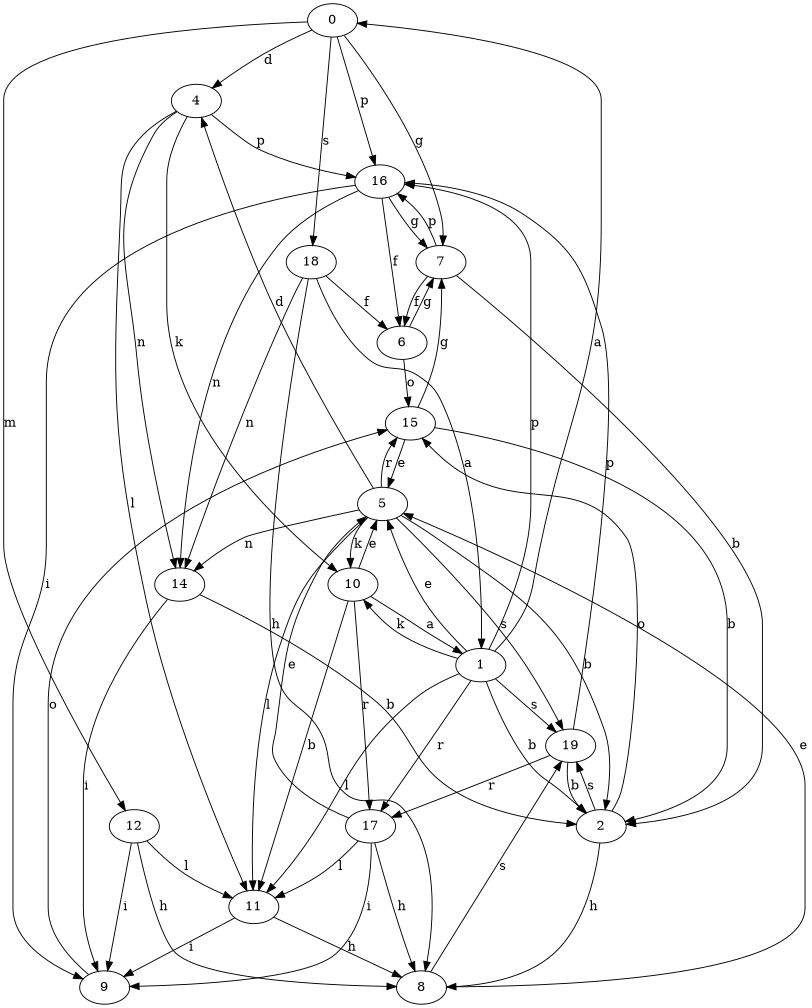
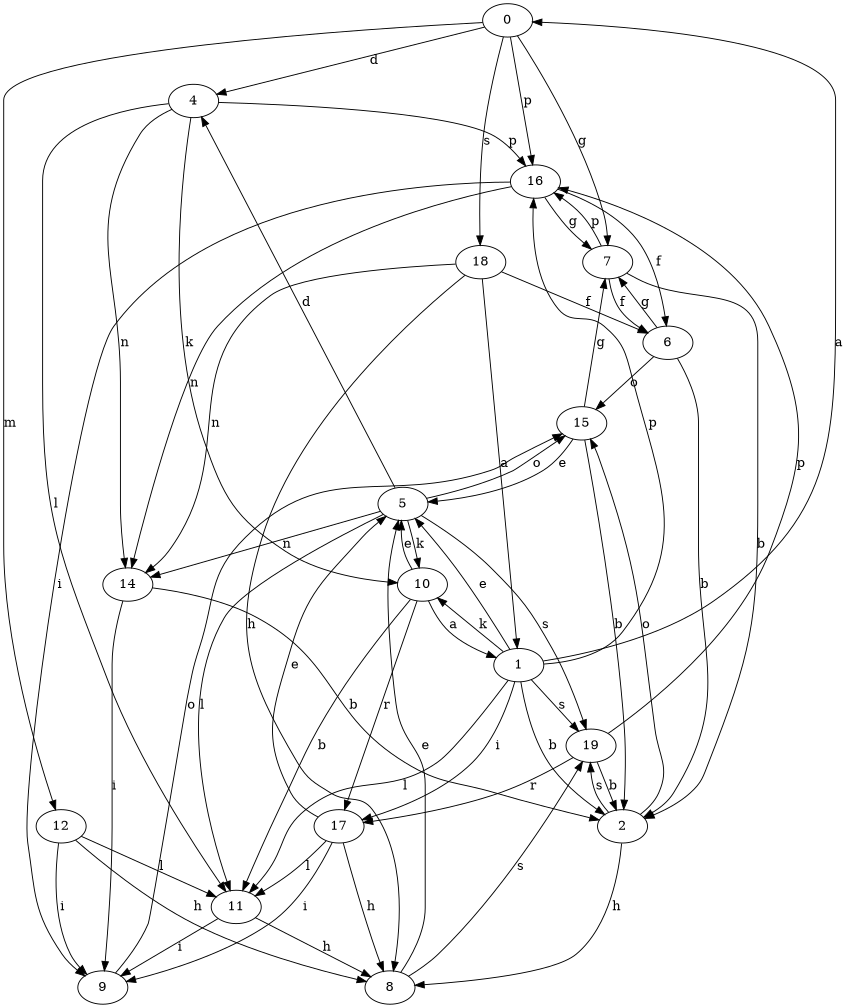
  strict digraph {
    0
    4
    7
    12
    16
    18
    10
    11
    14
    2
    6
    8
    9
    1
    5
    17
    19
    15
    0 -> 4 [label=d]
    0 -> 7 [label=g]
    0 -> 12 [label=m]
    0 -> 16 [label=p]
    0 -> 18 [label=s]
    4 -> 16 [label=p]
    4 -> 10 [label=k]
    4 -> 11 [label=l]
    4 -> 14 [label=n]
    7 -> 16 [label=p]
    7 -> 2 [label=b]
    7 -> 6 [label=f]
    12 -> 11 [label=l]
    12 -> 8 [label=h]
    12 -> 9 [label=i]
    16 -> 7 [label=g]
    16 -> 14 [label=n]
    16 -> 6 [label=f]
    16 -> 9 [label=i]
    18 -> 14 [label=n]
    18 -> 6 [label=f]
    18 -> 8 [label=h]
    18 -> 1 [label=a]
    10 -> 11 [label=b]
    10 -> 1 [label=a]
    10 -> 5 [label=e]
    10 -> 17 [label=r]
    11 -> 8 [label=h]
    11 -> 9 [label=i]
    14 -> 2 [label=b]
    14 -> 9 [label=i]
    2 -> 8 [label=h]
    2 -> 19 [label=s]
    2 -> 15 [label=o]
    6 -> 7 [label=g]
-   5 -> 2 [label=b]
+   6 -> 2 [label=b]
    6 -> 15 [label=o]
    8 -> 5 [label=e]
    8 -> 19 [label=s]
    9 -> 15 [label=o]
    1 -> 0 [label=a]
    1 -> 16 [label=p]
    1 -> 10 [label=k]
    1 -> 11 [label=l]
    1 -> 2 [label=b]
    1 -> 5 [label=e]
-   1 -> 17 [label=r]
+   1 -> 17 [label=i]
    1 -> 19 [label=s]
    5 -> 4 [label=d]
    5 -> 10 [label=k]
    5 -> 11 [label=l]
    5 -> 14 [label=n]
    5 -> 19 [label=s]
-   5 -> 15 [label=r]
+   5 -> 15 [label=o]
    17 -> 11 [label=l]
    17 -> 8 [label=h]
    17 -> 9 [label=i]
    17 -> 5 [label=e]
    19 -> 16 [label=p]
    19 -> 2 [label=b]
    19 -> 17 [label=r]
    15 -> 7 [label=g]
    15 -> 2 [label=b]
    15 -> 5 [label=e]
  }
